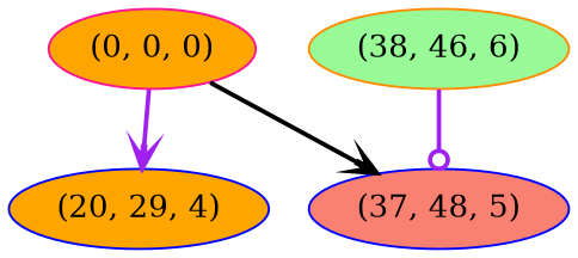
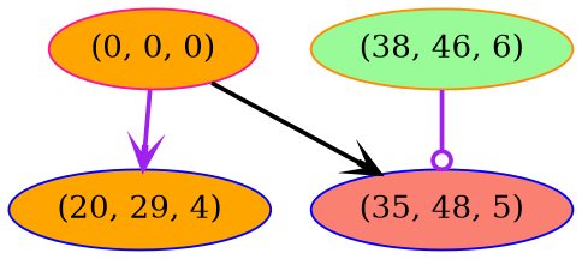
  digraph {
    node [color=blue fillcolor=orange style=filled]
    edge [arrowhead=vee color=purple style=bold]
    "(0, 0, 0)" [color=deeppink]
    "(20, 29, 4)"
-   "(37, 48, 5)" [fillcolor=salmon]
+   "(37, 48, 5)" [fillcolor=salmon label="(35, 48, 5)"]
    "(38, 46, 6)" [color=darkorange fillcolor=palegreen]
    "(0, 0, 0)" -> "(20, 29, 4)"
    "(0, 0, 0)" -> "(37, 48, 5)" [color=black]
    "(38, 46, 6)" -> "(37, 48, 5)" [arrowhead=odot]
  }
